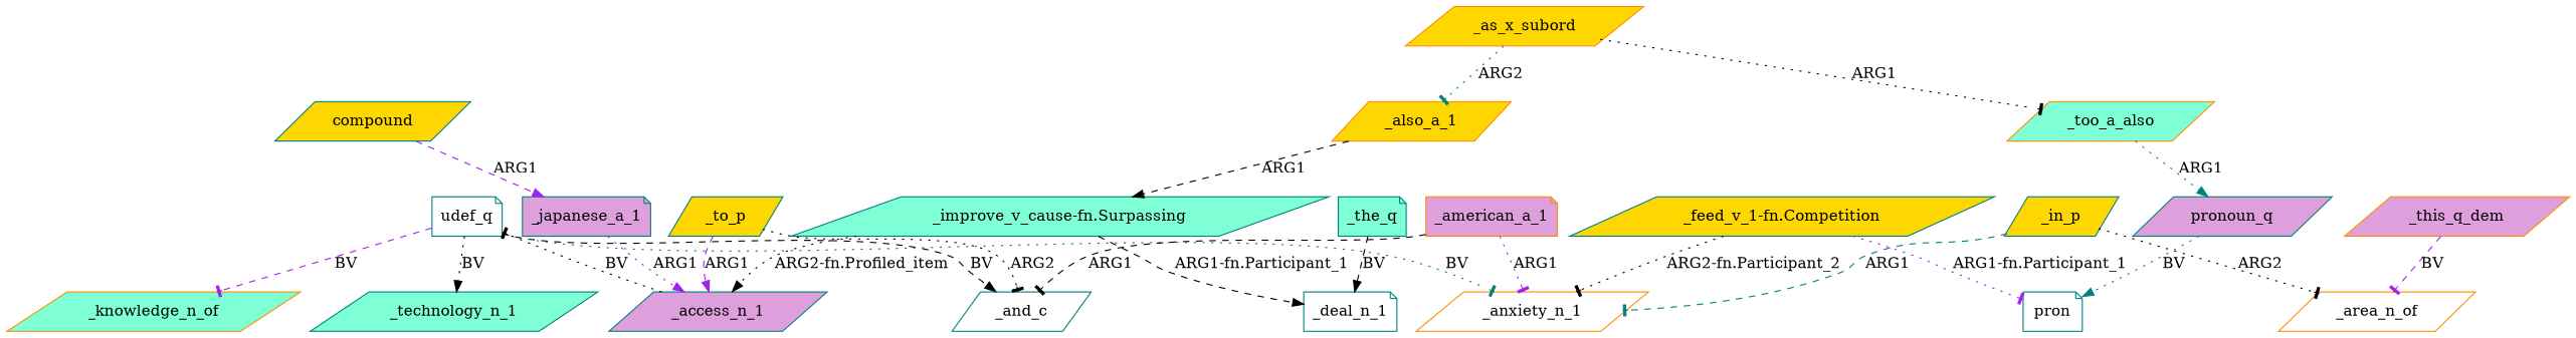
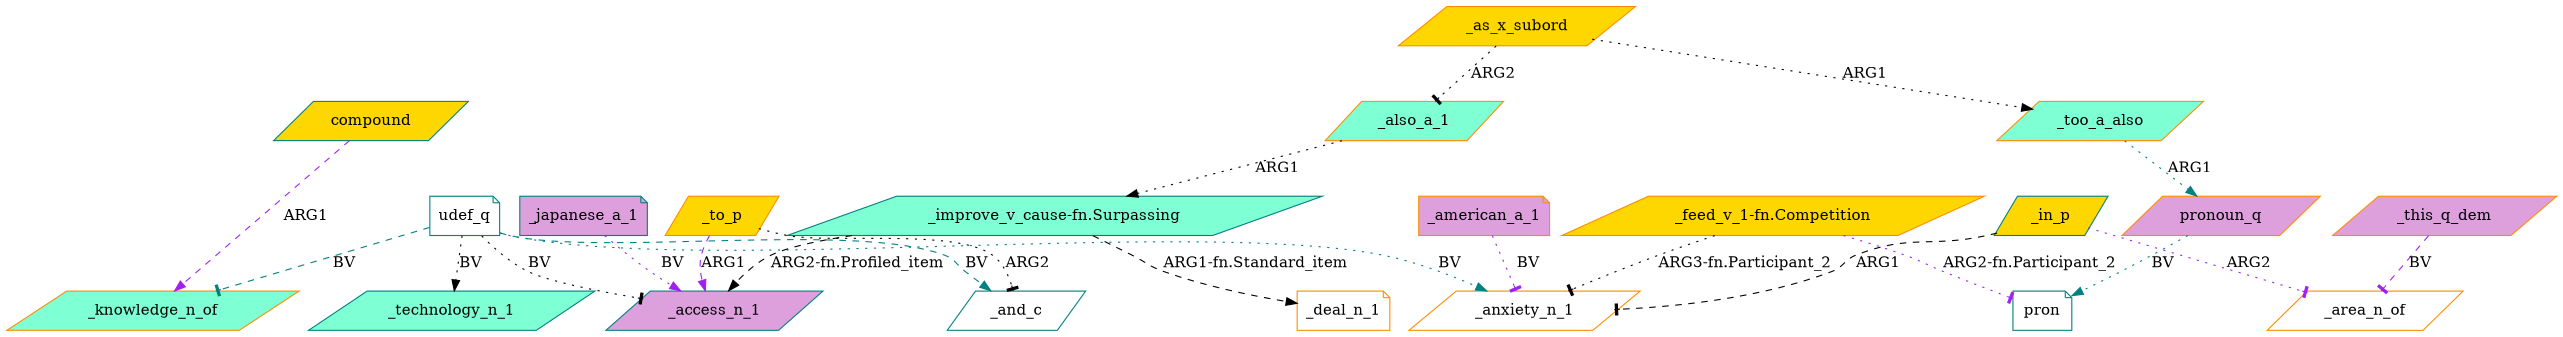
  digraph {
    node [color=teal fillcolor=white shape=parallelogram style=filled]
    edge [arrowhead=normal color=black style=dotted]
    udef_q [shape=note]
    _access_n_1 [fillcolor=plum]
    _knowledge_n_of [color=darkorange fillcolor=aquamarine]
    _and_c
    _technology_n_1 [fillcolor=aquamarine]
    _anxiety_n_1 [color=darkorange]
    _this_q_dem [color=darkorange fillcolor=plum]
    _area_n_of [color=darkorange]
    _japanese_a_1 [fillcolor=plum shape=note]
-   "_feed_v_1-fn.Competition" [fillcolor=gold]
+   "_feed_v_1-fn.Competition" [color=darkorange fillcolor=gold]
    pron [shape=note]
-   _the_q [fillcolor=aquamarine shape=note]
-   _deal_n_1 [shape=note]
+   _deal_n_1 [color=darkorange shape=note]
    "_improve_v_cause-fn.Surpassing" [fillcolor=aquamarine]
-   _to_p [fillcolor=gold]
+   _to_p [color=darkorange fillcolor=gold]
    compound [fillcolor=gold]
    _as_x_subord [color=darkorange fillcolor=gold]
    _too_a_also [color=darkorange fillcolor=aquamarine]
-   _also_a_1 [color=darkorange fillcolor=gold]
-   pronoun_q [fillcolor=plum]
+   _also_a_1 [color=darkorange fillcolor=aquamarine]
+   pronoun_q [color=darkorange fillcolor=plum]
    _in_p [fillcolor=gold]
    _american_a_1 [color=darkorange fillcolor=plum shape=note]
-   _access_n_1 -> udef_q [arrowhead=tee label=BV]
-   udef_q -> _knowledge_n_of [arrowhead=tee color=purple label=BV style=dashed]
-   udef_q -> _and_c [label=BV style=dashed]
+   udef_q -> _access_n_1 [arrowhead=tee label=BV]
+   udef_q -> _knowledge_n_of [arrowhead=tee color=teal label=BV style=dashed]
+   udef_q -> _and_c [color=teal label=BV style=dashed]
    udef_q -> _technology_n_1 [label=BV]
-   udef_q -> _anxiety_n_1 [arrowhead=tee color=teal label=BV]
+   udef_q -> _anxiety_n_1 [color=teal label=BV]
    _this_q_dem -> _area_n_of [arrowhead=tee color=purple label=BV style=dashed]
-   _japanese_a_1 -> _access_n_1 [color=purple label=ARG1]
-   "_feed_v_1-fn.Competition" -> _anxiety_n_1 [arrowhead=tee label="ARG2-fn.Participant_2"]
-   "_feed_v_1-fn.Competition" -> pron [arrowhead=tee color=purple label="ARG1-fn.Participant_1"]
-   _the_q -> _deal_n_1 [label=BV style=dashed]
-   "_improve_v_cause-fn.Surpassing" -> _access_n_1 [label="ARG2-fn.Profiled_item"]
-   "_improve_v_cause-fn.Surpassing" -> _deal_n_1 [label="ARG1-fn.Participant_1" style=dashed]
+   _japanese_a_1 -> _access_n_1 [color=purple label=BV]
+   "_feed_v_1-fn.Competition" -> _anxiety_n_1 [arrowhead=tee label="ARG3-fn.Participant_2"]
+   "_feed_v_1-fn.Competition" -> pron [arrowhead=tee color=purple label="ARG2-fn.Participant_2"]
+   "_improve_v_cause-fn.Surpassing" -> _access_n_1 [label="ARG2-fn.Profiled_item" style=dashed]
+   "_improve_v_cause-fn.Surpassing" -> _deal_n_1 [label="ARG1-fn.Standard_item" style=dashed]
    _to_p -> _access_n_1 [color=purple label=ARG1 style=dashed]
    _to_p -> _and_c [arrowhead=tee label=ARG2]
-   compound -> _japanese_a_1 [color=purple label=ARG1 style=dashed]
-   _as_x_subord -> _too_a_also [arrowhead=tee label=ARG1]
-   _as_x_subord -> _also_a_1 [arrowhead=tee color=teal label=ARG2]
+   compound -> _knowledge_n_of [color=purple label=ARG1 style=dashed]
+   _as_x_subord -> _too_a_also [label=ARG1]
+   _as_x_subord -> _also_a_1 [arrowhead=tee label=ARG2]
    _too_a_also -> pronoun_q [color=teal label=ARG1]
-   _also_a_1 -> "_improve_v_cause-fn.Surpassing" [label=ARG1 style=dashed]
+   _also_a_1 -> "_improve_v_cause-fn.Surpassing" [label=ARG1]
    pronoun_q -> pron [color=teal label=BV]
-   _in_p -> _anxiety_n_1 [arrowhead=tee color=teal label=ARG1 style=dashed]
-   _in_p -> _area_n_of [arrowhead=tee label=ARG2]
-   _american_a_1 -> _and_c [arrowhead=tee label=ARG1 style=dashed]
-   _american_a_1 -> _anxiety_n_1 [arrowhead=tee color=purple label=ARG1]
+   _in_p -> _anxiety_n_1 [arrowhead=tee label=ARG1 style=dashed]
+   _in_p -> _area_n_of [arrowhead=tee color=purple label=ARG2]
+   _american_a_1 -> _anxiety_n_1 [arrowhead=tee color=purple label=BV]
  }
